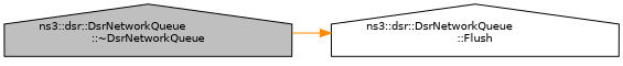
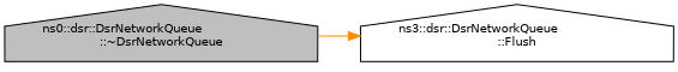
  digraph {
    rankdir=LR
    node [color=black fontname=Helvetica fontsize=10 shape=house style=filled]
-   n1 [fillcolor=grey75 fontcolor=black height=0.2 label="ns3::dsr::DsrNetworkQueue\l::~DsrNetworkQueue" width=0.4]
+   n1 [fillcolor=grey75 fontcolor=black height=0.2 label="ns0::dsr::DsrNetworkQueue\l::~DsrNetworkQueue" width=0.4]
    n2 [fillcolor=white height=0.2 label="ns3::dsr::DsrNetworkQueue\l::Flush" width=0.4]
    n1 -> n2 [color=darkorange fontname=Helvetica fontsize=10 labelfontname=Helvetica labelfontsize=10 style=solid]
  }
